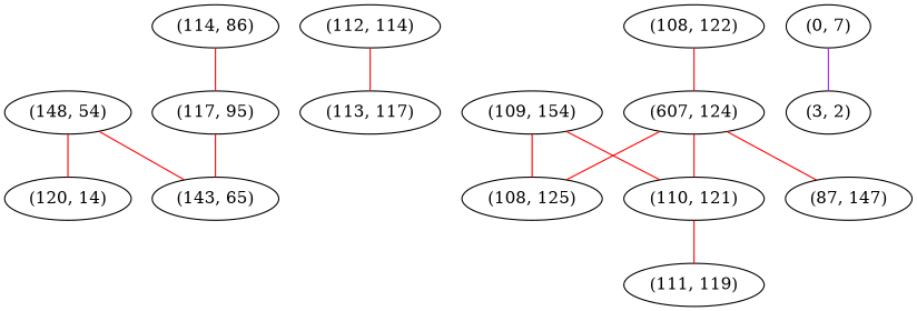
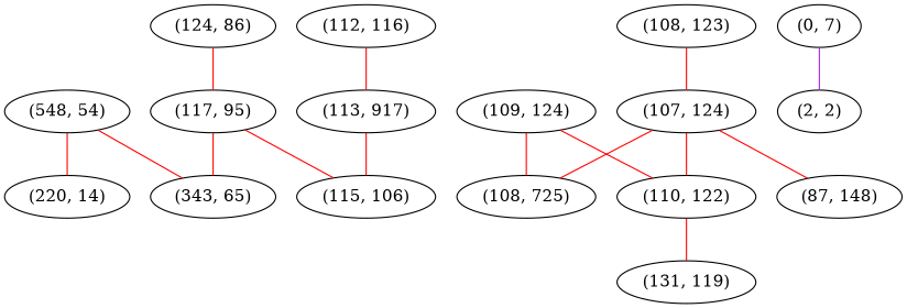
  graph {
    edge [color=red weight=1]
    n1 [label="(117, 95)"]
-   "(114, 86)"
-   "(143, 65)"
-   "(148, 54)"
-   "(220, 14)" [label="(120, 14)"]
-   "(108, 123)" [label="(108, 122)"]
-   "(107, 124)" [label="(607, 124)"]
-   "(110, 122)" [label="(110, 121)"]
-   "(87, 148)" [label="(87, 147)"]
-   "(108, 125)"
-   "(109, 124)" [label="(109, 154)"]
-   "(111, 119)"
-   "(112, 116)" [label="(112, 114)"]
-   "(113, 117)"
+   "(114, 86)" [label="(124, 86)"]
+   "(143, 65)" [label="(343, 65)"]
+   "(115, 106)"
+   "(148, 54)" [label="(548, 54)"]
+   "(220, 14)"
+   "(108, 123)"
+   "(107, 124)"
+   "(110, 122)"
+   "(87, 148)"
+   "(108, 125)" [label="(108, 725)"]
+   "(109, 124)"
+   "(111, 119)" [label="(131, 119)"]
+   "(112, 116)"
+   "(113, 117)" [label="(113, 917)"]
    n16 [label="(0, 7)"]
-   "(2, 2)" [label="(3, 2)"]
+   "(2, 2)"
    n1 -- "(143, 65)"
+   n1 -- "(115, 106)"
    "(114, 86)" -- n1
    "(148, 54)" -- "(143, 65)"
    "(148, 54)" -- "(220, 14)"
    "(108, 123)" -- "(107, 124)"
    "(107, 124)" -- "(110, 122)"
    "(107, 124)" -- "(87, 148)"
    "(107, 124)" -- "(108, 125)"
    "(110, 122)" -- "(111, 119)"
    "(109, 124)" -- "(110, 122)"
    "(109, 124)" -- "(108, 125)"
    "(112, 116)" -- "(113, 117)"
+   "(113, 117)" -- "(115, 106)"
    n16 -- "(2, 2)" [color=purple weight=4]
  }
